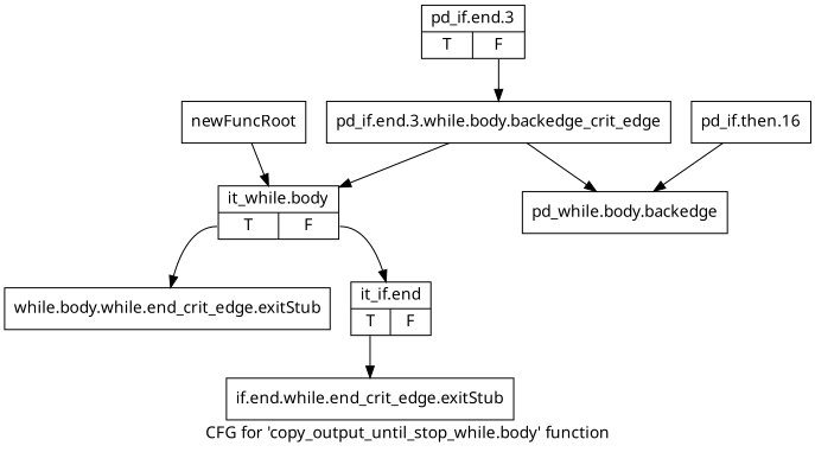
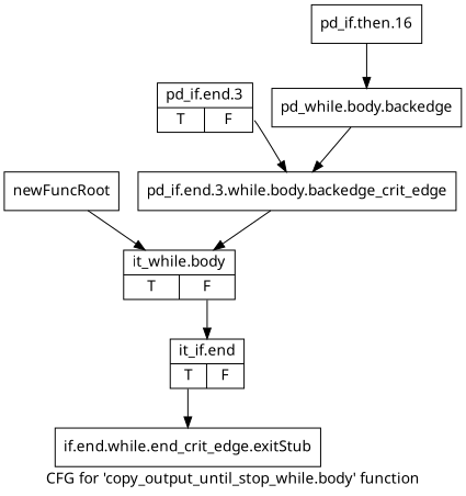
  digraph {
    fontname="Noto Sans"
    label="CFG for 'copy_output_until_stop_while.body' function"
    node [fontname="Noto Sans" shape=record]
    edge [fontname="Noto Sans"]
    n1 [label="{newFuncRoot}"]
    n2 [label="{it_while.body|{<s0>T|<s1>F}}"]
-   n3 [label="{while.body.while.end_crit_edge.exitStub}"]
    n4 [label="{it_if.end|{<s0>T|<s1>F}}"]
    n5 [label="{if.end.while.end_crit_edge.exitStub}"]
    n6 [label="{pd_if.end.3|{<s0>T|<s1>F}}"]
    n7 [label="{pd_if.end.3.while.body.backedge_crit_edge}"]
    n8 [label="{pd_if.then.16}"]
    n9 [label="{pd_while.body.backedge}"]
    n1 -> n2
-   n2 -> n3 [tailport=s0]
    n2 -> n4 [tailport=s1]
    n4 -> n5 [tailport=s0]
    n6 -> n7 [tailport=s1]
    n7 -> n2
-   n7 -> n9
+   n9 -> n7
    n8 -> n9
  }
